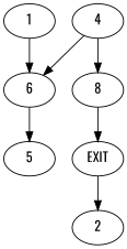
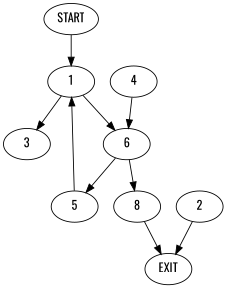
  digraph {
    fontname=Oswald
    node [fontname=Oswald]
    edge [fontname=Oswald]
+   n1 [label=START]
    1
+   3
    6
    n5 [label=EXIT]
    2
    4
    5
    n9 [label=8]
+   n1 -> 1
+   1 -> 3
    1 -> 6
    6 -> 5
-   4 -> n9
-   n5 -> 2
+   6 -> n9
+   2 -> n5
    4 -> 6
+   5 -> 1
    n9 -> n5
  }
